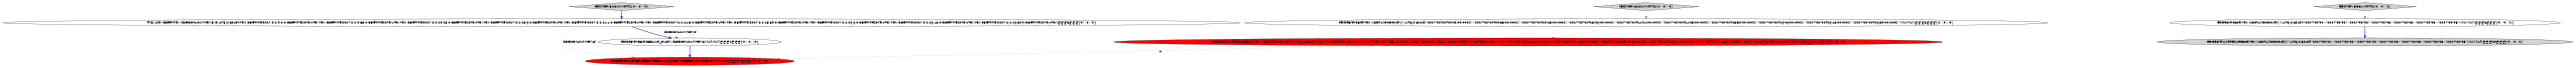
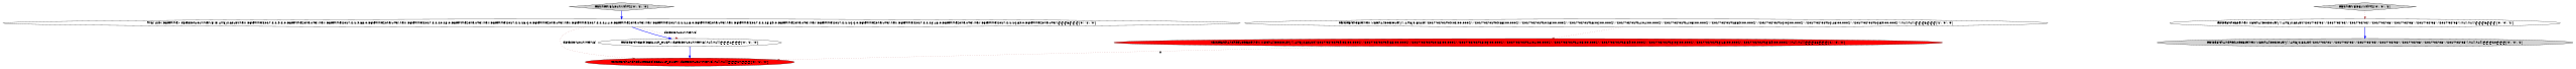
  digraph {
    fontname="DejaVu Sans"
    node [fillcolor=white shape=ellipse style=filled fontname="DejaVu Sans"]
    edge [style=dotted color=brown fontname="DejaVu Sans"]
    n1 [label="testSearchCase(new MatchAllDocsQuery(),Arrays.asList(\"2017-02-01T09:02:00.000Z\",\"2017-02-01T09:35:00.000Z\",\"2017-02-01T10:15:00.000Z\",\"2017-02-01T13:06:00.000Z\",\"2017-02-01T14:04:00.000Z\",\"2017-02-01T14:05:00.000Z\",\"2017-02-01T15:59:00.000Z\",\"2017-02-01T16:06:00.000Z\",\"2017-02-01T16:48:00.000Z\",\"2017-02-01T16:59:00.000Z\"),null,null)@@@3@@@['1', '0', '0']"]
    n2 [fillcolor=red label="testSearchAndReduceCase(new MatchAllDocsQuery(),Arrays.asList(\"2017-02-01T09:02:00.000Z\",\"2017-02-01T09:35:00.000Z\",\"2017-02-01T10:15:00.000Z\",\"2017-02-01T13:06:00.000Z\",\"2017-02-01T14:04:00.000Z\",\"2017-02-01T14:05:00.000Z\",\"2017-02-01T15:59:00.000Z\",\"2017-02-01T16:06:00.000Z\",\"2017-02-01T16:48:00.000Z\",\"2017-02-01T16:59:00.000Z\"),null,null)@@@38@@@['1', '0', '0']"]
    n3 [fillcolor=lightgray label="testIntervalDayWithTZ['0', '0', '1']" shape=diamond]
    n4 [label="testSearchCase(new MatchAllDocsQuery(),Arrays.asList(\"2017-02-01\",\"2017-02-02\",\"2017-02-02\",\"2017-02-03\",\"2017-02-03\",\"2017-02-03\",\"2017-02-05\"),null,null)@@@3@@@['0', '0', '1']"]
-   n5 [fillcolor=lightgray label="testIntervalHourWithTZ['1', '0', '0']" shape=diamond]
    n6 [fillcolor=lightgray label="testSearchAndReduceCase(new MatchAllDocsQuery(),Arrays.asList(\"2017-02-01\",\"2017-02-02\",\"2017-02-02\",\"2017-02-03\",\"2017-02-03\",\"2017-02-03\",\"2017-02-05\"),null,null)@@@20@@@['0', '0', '1']"]
    n7 [label="final List<DateTime> datesForHourInterval = Arrays.asList(new DateTime(2017,2,1,9,2,0,DateTimeZone.UTC),new DateTime(2017,2,1,9,35,0,DateTimeZone.UTC),new DateTime(2017,2,1,10,15,0,DateTimeZone.UTC),new DateTime(2017,2,1,13,6,0,DateTimeZone.UTC),new DateTime(2017,2,1,14,4,0,DateTimeZone.UTC),new DateTime(2017,2,1,14,5,0,DateTimeZone.UTC),new DateTime(2017,2,1,15,59,0,DateTimeZone.UTC),new DateTime(2017,2,1,16,6,0,DateTimeZone.UTC),new DateTime(2017,2,1,16,48,0,DateTimeZone.UTC),new DateTime(2017,2,1,16,59,0,DateTimeZone.UTC))@@@3@@@['0', '1', '0']"]
    n8 [fillcolor=red label="testSearchAndReduceCase(DEFAULT_QUERY,datesForHourInterval,null,null)@@@17@@@['0', '1', '0']"]
    n9 [label="testSearchCase(DEFAULT_QUERY,datesForHourInterval,null,null)@@@4@@@['0', '1', '0']"]
    n10 [fillcolor=lightgray label="testIntervalHourWithTZ['0', '1', '0']" shape=diamond]
    n1 -> n2
    n2 -> n8 [label=0]
    n3 -> n4
    n4 -> n6 [style=bold color=blue]
-   n5 -> n1
    n7 -> n8 [label=datesForHourInterval]
    n7 -> n9 [style=bold color=blue]
    n7 -> n9 [label=datesForHourInterval]
    n9 -> n8 [style=bold color=blue]
    n10 -> n7 [style=bold color=blue]
  }
